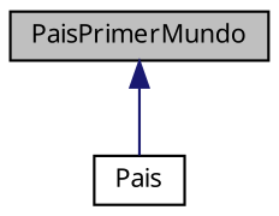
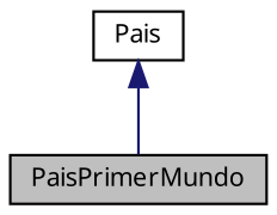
  digraph {
    fontname="Noto Sans"
    node [color=black fontname="Noto Sans" fontsize=10 shape=record style=filled]
    n1 [fillcolor=grey75 fontcolor=black height=0.2 label=PaisPrimerMundo width=0.4]
    n2 [fillcolor=white height=0.2 label=Pais width=0.4]
-   n1 -> n2 [color=midnightblue dir=back fontname="Noto Sans" fontsize=10 labelfontname=Helvetica labelfontsize=10 style=solid]
+   n2 -> n1 [color=midnightblue dir=back fontname="Noto Sans" fontsize=10 labelfontname=Helvetica labelfontsize=10 style=solid]
  }
